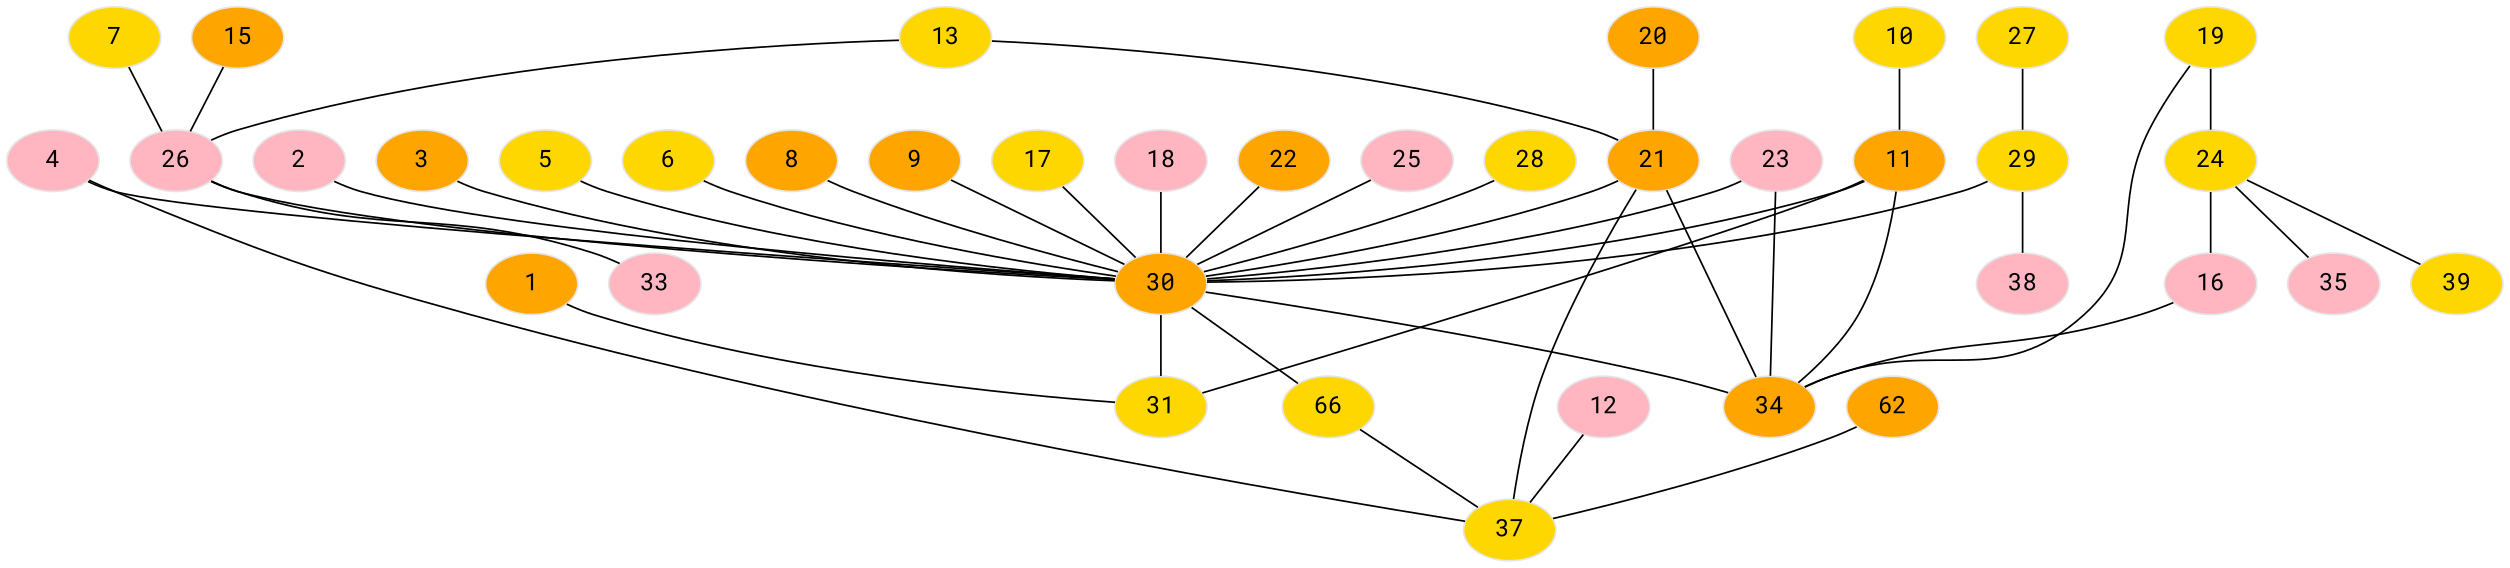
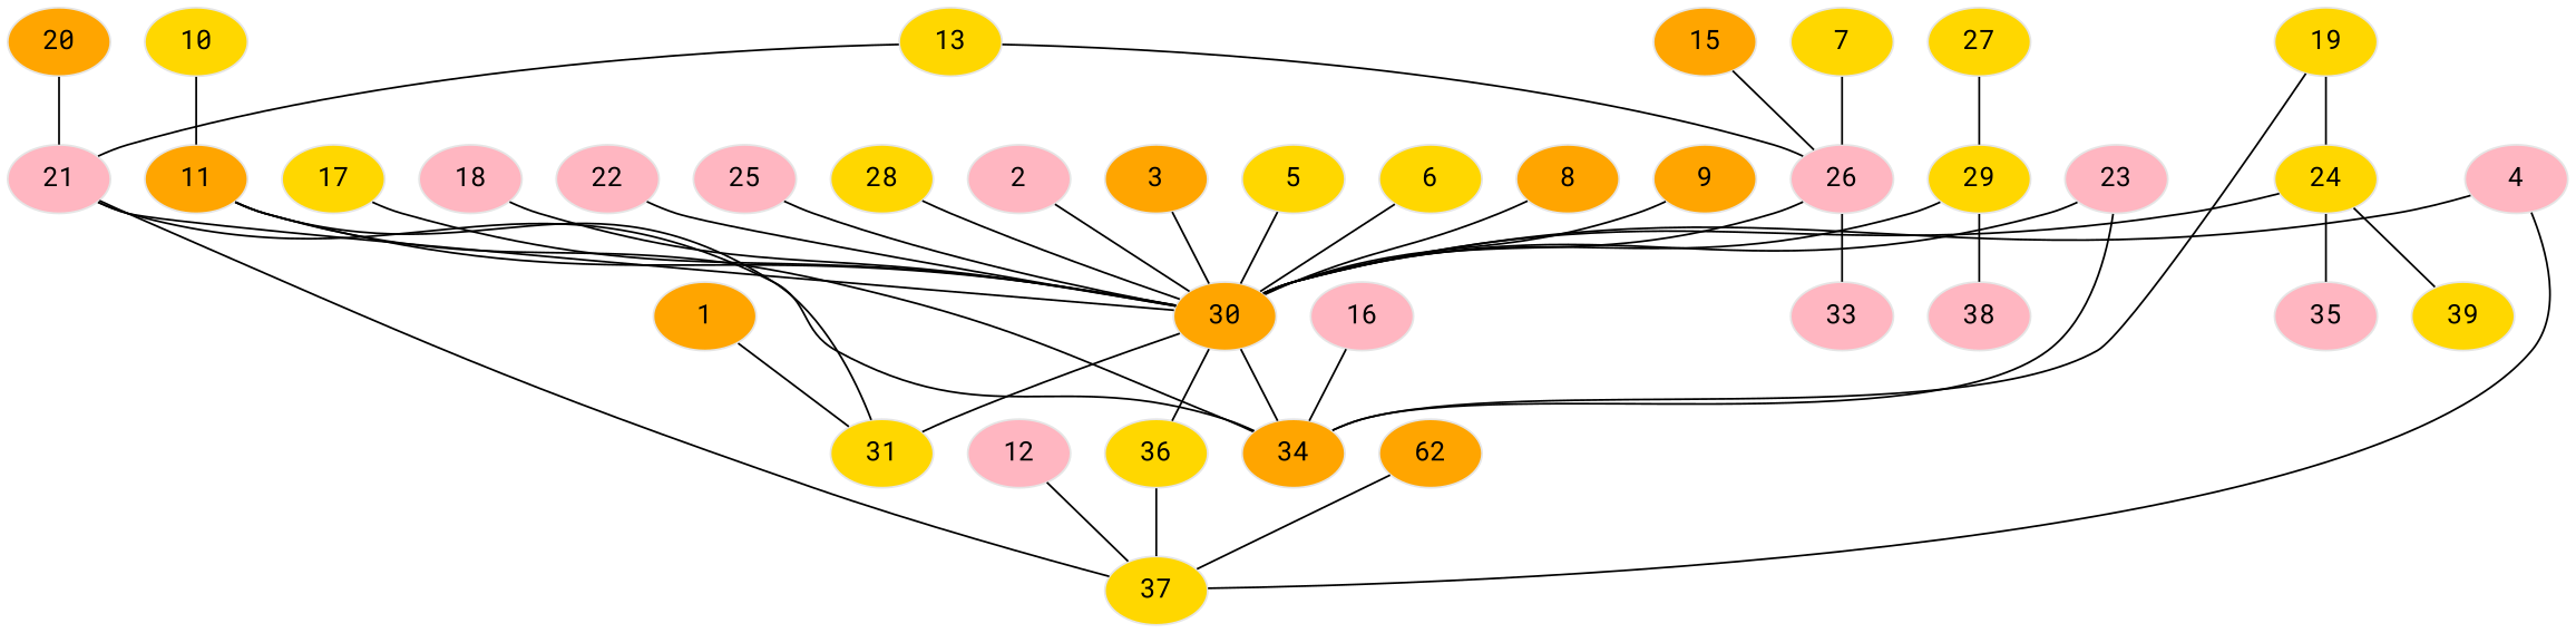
  graph {
    fontname="Roboto Mono"
    node [color=gray90 fillcolor=gold fontname="Roboto Mono" style=filled]
    edge [fontname="Roboto Mono" weight=1.0]
    1 [fillcolor=orange]
    31
    2 [fillcolor=lightpink]
    30 [fillcolor=orange]
    34 [fillcolor=orange]
-   36 [label=66]
+   36
    3 [fillcolor=orange]
    4 [fillcolor=lightpink]
    37
    5
    6
    26 [fillcolor=lightpink]
    7
    33 [fillcolor=lightpink]
    8 [fillcolor=orange]
    9 [fillcolor=orange]
    11 [fillcolor=orange]
    10
    12 [fillcolor=lightpink]
    13
-   21 [fillcolor=orange]
+   21 [fillcolor=lightpink]
    19
    24
    35 [fillcolor=lightpink]
    39
    15 [fillcolor=orange]
    16 [fillcolor=lightpink]
    17
    18 [fillcolor=lightpink]
    20 [fillcolor=orange]
-   22 [fillcolor=orange]
+   22 [fillcolor=lightpink]
    23 [fillcolor=lightpink]
    25 [fillcolor=lightpink]
    27
    29
    38 [fillcolor=lightpink]
    28
    n38 [fillcolor=orange label=62]
    1 -- 31
    2 -- 30
    30 -- 31 [weight=2.0]
    30 -- 34 [weight=2.0]
    30 -- 36
    36 -- 37
    3 -- 30
    4 -- 30
    4 -- 37
    5 -- 30
    6 -- 30
    26 -- 30
    26 -- 33
    7 -- 26
    8 -- 30
    9 -- 30 [weight=2.0]
    11 -- 31
    11 -- 30
    11 -- 34 [weight=2.0]
    10 -- 11
    12 -- 37
    13 -- 26
    13 -- 21
    21 -- 30
    21 -- 34
    21 -- 37
    19 -- 34
    19 -- 24 [weight=2.0]
-   24 -- 16 [weight=2.0]
+   24 -- 30 [weight=2.0]
    24 -- 35
    24 -- 39
    15 -- 26
    16 -- 34
    17 -- 30
    18 -- 30
    20 -- 21
    22 -- 30
    23 -- 30
    23 -- 34
    25 -- 30
    27 -- 29
    29 -- 30
    29 -- 38
    28 -- 30
    n38 -- 37
  }
